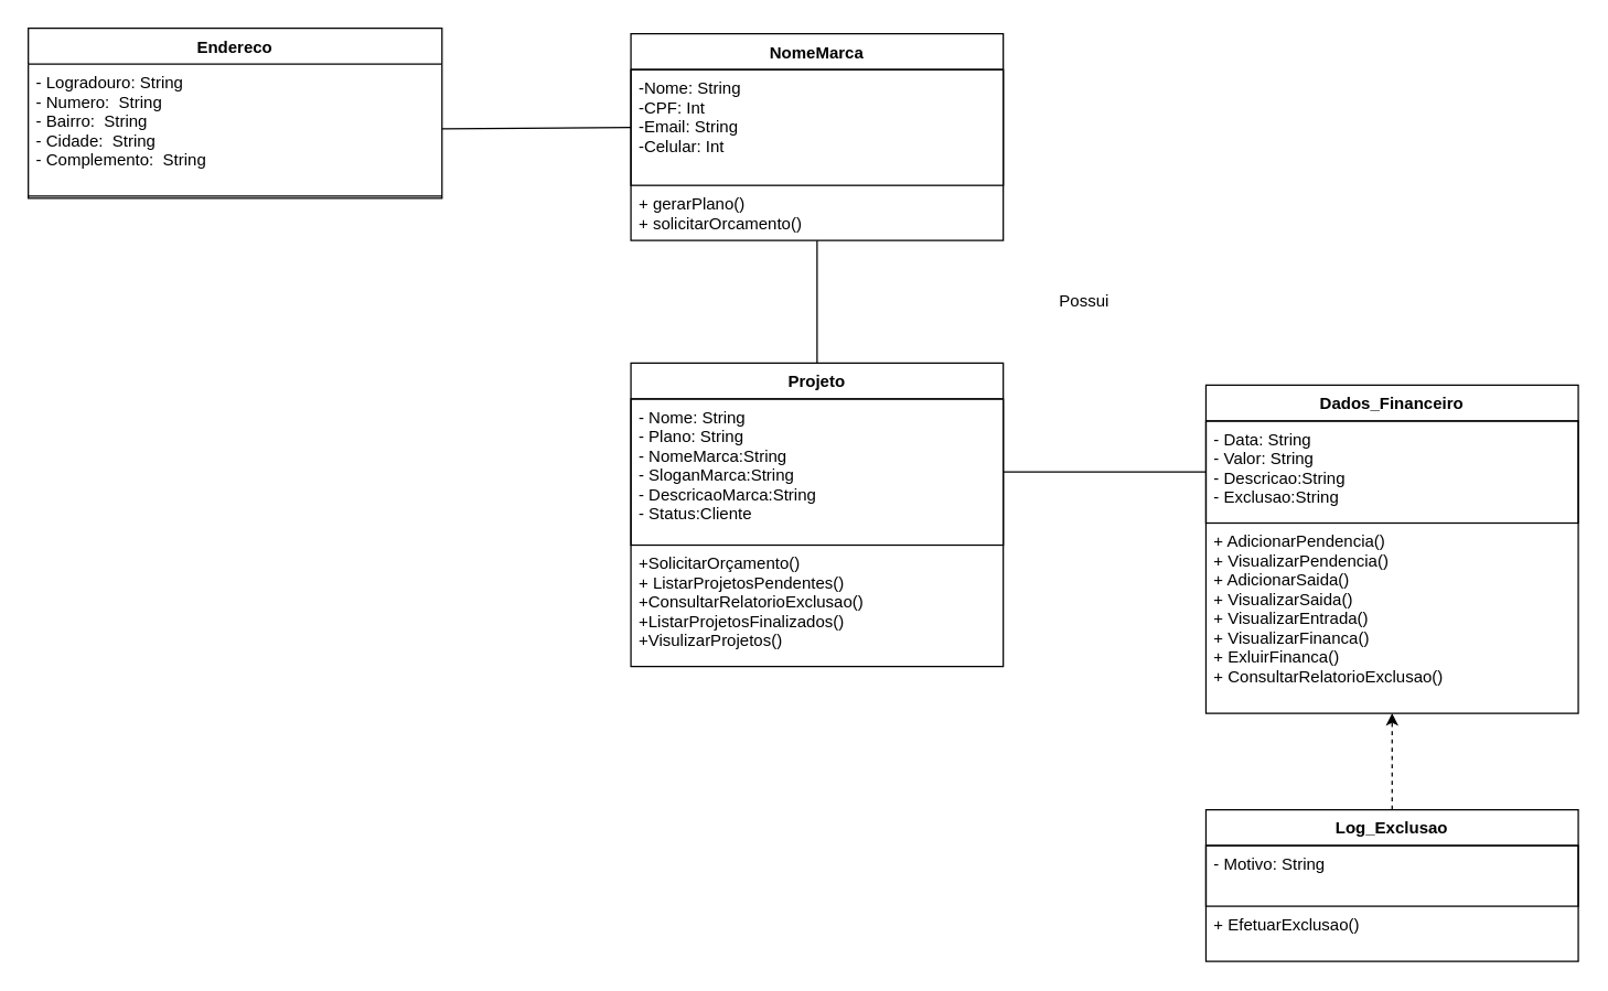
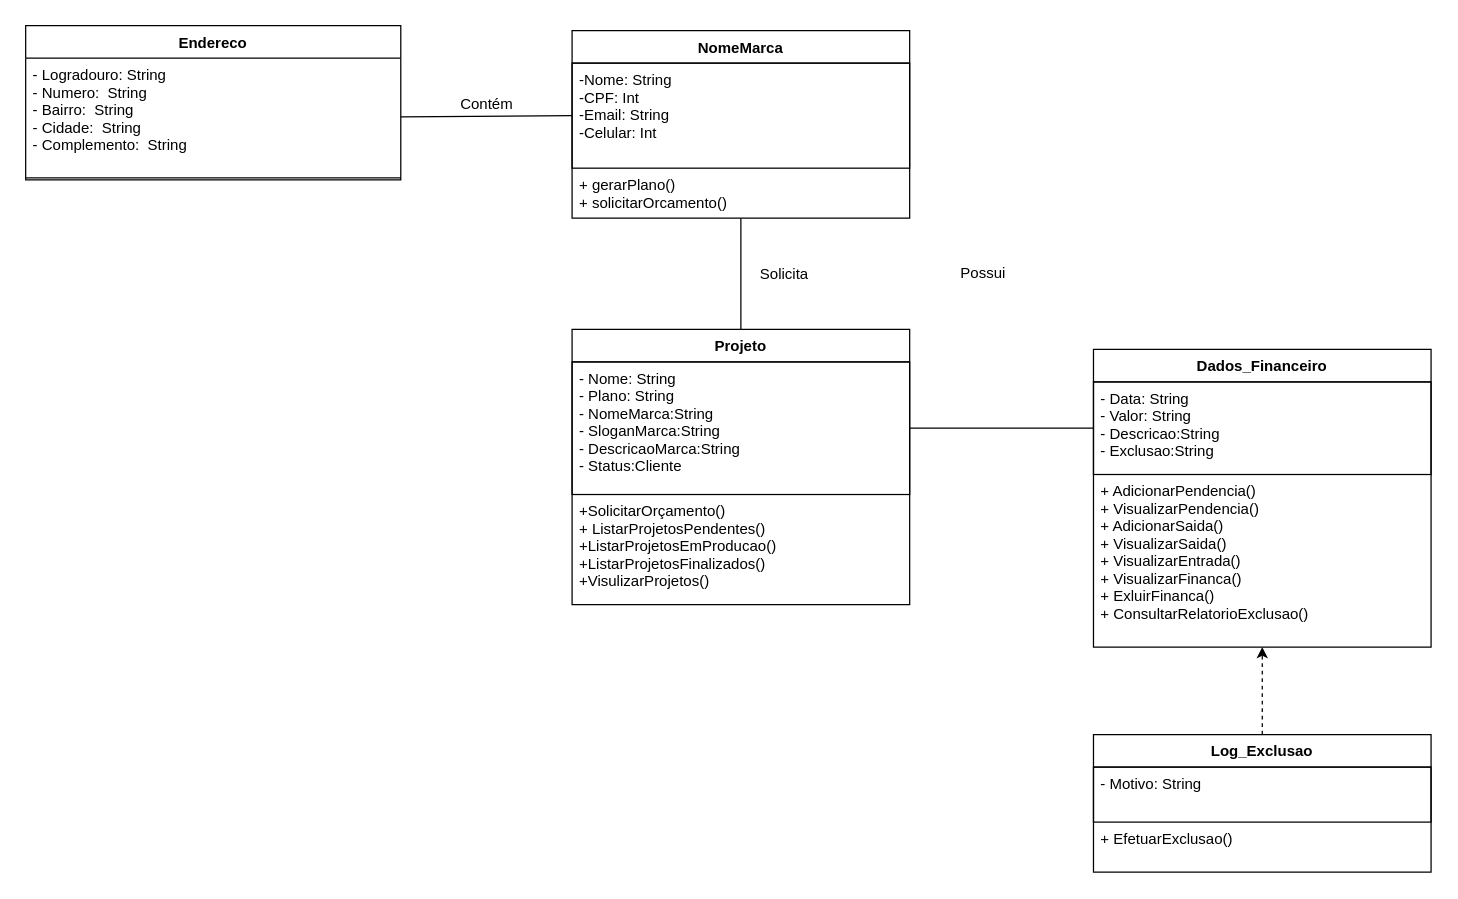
  <mxCell id="0" />
  <mxCell id="1" parent="0" />
  <mxCell id="2" value="Endereco" style="swimlane;fontStyle=1;align=center;verticalAlign=top;childLayout=stackLayout;horizontal=1;startSize=26;horizontalStack=0;resizeParent=1;resizeParentMax=0;resizeLast=0;collapsible=1;marginBottom=0;strokeColor=#000000;" parent="1" vertex="1"><mxGeometry x="20" y="20" width="300" height="123.442" as="geometry" /></mxCell>
  <mxCell id="3" value="- Logradouro: String&#10;- Numero:  String&#10;- Bairro:  String&#10;- Cidade:  String&#10;- Complemento:  String&#10;" style="text;strokeColor=none;fillColor=none;align=left;verticalAlign=top;spacingLeft=4;spacingRight=4;overflow=hidden;rotatable=0;points=[[0,0.5],[1,0.5]];portConstraint=eastwest;" parent="2" vertex="1"><mxGeometry y="26" width="300" height="94" as="geometry" /></mxCell>
  <mxCell id="4" value="" style="line;strokeWidth=1;fillColor=none;align=left;verticalAlign=middle;spacingTop=-1;spacingLeft=3;spacingRight=3;rotatable=0;labelPosition=right;points=[];portConstraint=eastwest;" parent="2" vertex="1"><mxGeometry y="120" width="300" height="3.442" as="geometry" /></mxCell>
  <mxCell id="5" value="Projeto" style="swimlane;fontStyle=1;align=center;verticalAlign=top;childLayout=stackLayout;horizontal=1;startSize=26;horizontalStack=0;resizeParent=1;resizeParentMax=0;resizeLast=0;collapsible=1;marginBottom=0;" parent="1" vertex="1"><mxGeometry x="457" y="263" width="270" height="220" as="geometry" /></mxCell>
  <mxCell id="6" value="- Nome: String&#10;- Plano: String&#10;- NomeMarca:String&#10;- SloganMarca:String&#10;- DescricaoMarca:String&#10;- Status:Cliente&#10;" style="text;strokeColor=#000000;fillColor=none;align=left;verticalAlign=top;spacingLeft=4;spacingRight=4;overflow=hidden;rotatable=0;points=[[0,0.5],[1,0.5]];portConstraint=eastwest;" parent="5" vertex="1"><mxGeometry y="26" width="270" height="106" as="geometry" /></mxCell>
- <mxCell id="7" value="+SolicitarOrçamento()&#10;+ ListarProjetosPendentes()&#10;+ConsultarRelatorioExclusao()&#10;+ListarProjetosFinalizados()&#10;+VisulizarProjetos()&#10;" style="text;strokeColor=none;fillColor=none;align=left;verticalAlign=top;spacingLeft=4;spacingRight=4;overflow=hidden;rotatable=0;points=[[0,0.5],[1,0.5]];portConstraint=eastwest;" parent="5" vertex="1"><mxGeometry y="132" width="270" height="88" as="geometry" /></mxCell>
+ <mxCell id="7" value="+SolicitarOrçamento()&#10;+ ListarProjetosPendentes()&#10;+ListarProjetosEmProducao()&#10;+ListarProjetosFinalizados()&#10;+VisulizarProjetos()&#10;" style="text;strokeColor=none;fillColor=none;align=left;verticalAlign=top;spacingLeft=4;spacingRight=4;overflow=hidden;rotatable=0;points=[[0,0.5],[1,0.5]];portConstraint=eastwest;" parent="5" vertex="1"><mxGeometry y="132" width="270" height="88" as="geometry" /></mxCell>
  <mxCell id="8" value="Dados_Financeiro" style="swimlane;fontStyle=1;align=center;verticalAlign=top;childLayout=stackLayout;horizontal=1;startSize=26;horizontalStack=0;resizeParent=1;resizeParentMax=0;resizeLast=0;collapsible=1;marginBottom=0;" vertex="1" parent="1"><mxGeometry x="874" y="279" width="270" height="238" as="geometry" /></mxCell>
  <mxCell id="9" value="- Data: String&#10;- Valor: String&#10;- Descricao:String&#10;- Exclusao:String" style="text;strokeColor=#000000;fillColor=none;align=left;verticalAlign=top;spacingLeft=4;spacingRight=4;overflow=hidden;rotatable=0;points=[[0,0.5],[1,0.5]];portConstraint=eastwest;" vertex="1" parent="8"><mxGeometry y="26" width="270" height="74" as="geometry" /></mxCell>
  <mxCell id="10" value="+ AdicionarPendencia()&#10;+ VisualizarPendencia()&#10;+ AdicionarSaida()&#10;+ VisualizarSaida()&#10;+ VisualizarEntrada()&#10;+ VisualizarFinanca()&#10;+ ExluirFinanca()&#10;+ ConsultarRelatorioExclusao()&#10;" style="text;strokeColor=none;fillColor=none;align=left;verticalAlign=top;spacingLeft=4;spacingRight=4;overflow=hidden;rotatable=0;points=[[0,0.5],[1,0.5]];portConstraint=eastwest;" vertex="1" parent="8"><mxGeometry y="100" width="270" height="138" as="geometry" /></mxCell>
  <mxCell id="11" value="Log_Exclusao" style="swimlane;fontStyle=1;align=center;verticalAlign=top;childLayout=stackLayout;horizontal=1;startSize=26;horizontalStack=0;resizeParent=1;resizeParentMax=0;resizeLast=0;collapsible=1;marginBottom=0;" vertex="1" parent="1"><mxGeometry x="874" y="587" width="270" height="110" as="geometry" /></mxCell>
  <mxCell id="12" value="- Motivo: String" style="text;strokeColor=#000000;fillColor=none;align=left;verticalAlign=top;spacingLeft=4;spacingRight=4;overflow=hidden;rotatable=0;points=[[0,0.5],[1,0.5]];portConstraint=eastwest;" vertex="1" parent="11"><mxGeometry y="26" width="270" height="44" as="geometry" /></mxCell>
  <mxCell id="13" value="+ EfetuarExclusao()" style="text;strokeColor=none;fillColor=none;align=left;verticalAlign=top;spacingLeft=4;spacingRight=4;overflow=hidden;rotatable=0;points=[[0,0.5],[1,0.5]];portConstraint=eastwest;" vertex="1" parent="11"><mxGeometry y="70" width="270" height="40" as="geometry" /></mxCell>
  <mxCell id="14" value="NomeMarca" style="swimlane;fontStyle=1;align=center;verticalAlign=top;childLayout=stackLayout;horizontal=1;startSize=26;horizontalStack=0;resizeParent=1;resizeParentMax=0;resizeLast=0;collapsible=1;marginBottom=0;" vertex="1" parent="1"><mxGeometry x="457" y="24" width="270" height="150" as="geometry" /></mxCell>
  <mxCell id="15" value="-Nome: String&#10;-CPF: Int&#10;-Email: String&#10;-Celular: Int" style="text;strokeColor=#000000;fillColor=none;align=left;verticalAlign=top;spacingLeft=4;spacingRight=4;overflow=hidden;rotatable=0;points=[[0,0.5],[1,0.5]];portConstraint=eastwest;" vertex="1" parent="14"><mxGeometry y="26" width="270" height="84" as="geometry" /></mxCell>
  <mxCell id="16" value="+ gerarPlano()&#10;+ solicitarOrcamento()" style="text;strokeColor=none;fillColor=none;align=left;verticalAlign=top;spacingLeft=4;spacingRight=4;overflow=hidden;rotatable=0;points=[[0,0.5],[1,0.5]];portConstraint=eastwest;" vertex="1" parent="14"><mxGeometry y="110" width="270" height="40" as="geometry" /></mxCell>
  <mxCell id="17" value="" style="endArrow=classic;html=1;exitX=0.5;exitY=0;exitDx=0;exitDy=0;dashed=1;" edge="1" parent="1" source="11" target="10"><mxGeometry width="50" height="50" relative="1" as="geometry"><mxPoint x="984" y="609" as="sourcePoint" /><mxPoint x="1034" y="559" as="targetPoint" /></mxGeometry></mxCell>
  <mxCell id="18" value="" style="endArrow=none;html=1;entryX=0;entryY=0.5;entryDx=0;entryDy=0;exitX=1;exitY=0.5;exitDx=0;exitDy=0;" edge="1" parent="1" source="6" target="9"><mxGeometry width="50" height="50" relative="1" as="geometry"><mxPoint x="727" y="390" as="sourcePoint" /><mxPoint x="807" y="389" as="targetPoint" /></mxGeometry></mxCell>
  <mxCell id="19" value="" style="endArrow=none;html=1;entryX=0;entryY=0.5;entryDx=0;entryDy=0;exitX=1;exitY=0.5;exitDx=0;exitDy=0;" edge="1" parent="1" source="3" target="15"><mxGeometry width="50" height="50" relative="1" as="geometry"><mxPoint x="387" y="179" as="sourcePoint" /><mxPoint x="437" y="129" as="targetPoint" /></mxGeometry></mxCell>
  <mxCell id="20" style="edgeStyle=none;rounded=0;orthogonalLoop=1;jettySize=auto;html=1;entryX=0.5;entryY=0;entryDx=0;entryDy=0;endArrow=none;endFill=0;" edge="1" parent="1" source="16" target="5"><mxGeometry relative="1" as="geometry" /></mxCell>
+ <mxCell id="21" value="Contém" style="text;html=1;strokeColor=none;fillColor=none;align=center;verticalAlign=middle;whiteSpace=wrap;rounded=0;" vertex="1" parent="1"><mxGeometry x="368.5" y="73" width="40" height="20" as="geometry" /></mxCell>
+ <mxCell id="22" value="Solicita" style="text;html=1;strokeColor=none;fillColor=none;align=center;verticalAlign=middle;whiteSpace=wrap;rounded=0;" vertex="1" parent="1"><mxGeometry x="607" y="208.5" width="40" height="20" as="geometry" /></mxCell>
  <mxCell id="23" value="Possui" style="text;html=1;strokeColor=none;fillColor=none;align=center;verticalAlign=middle;whiteSpace=wrap;rounded=0;" vertex="1" parent="1"><mxGeometry x="765.5" y="208" width="40" height="20" as="geometry" /></mxCell>
